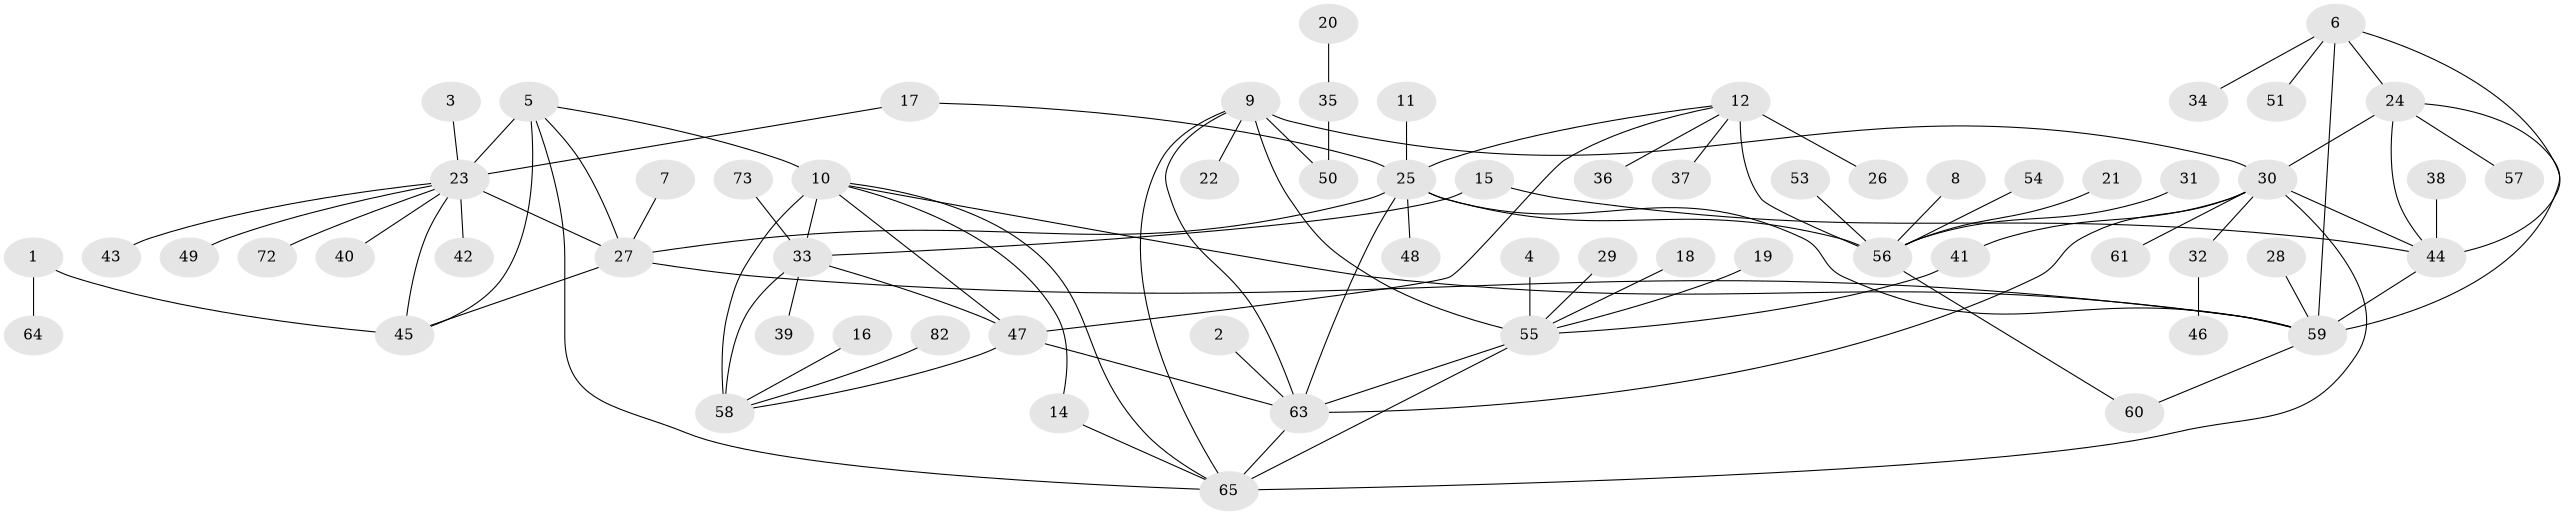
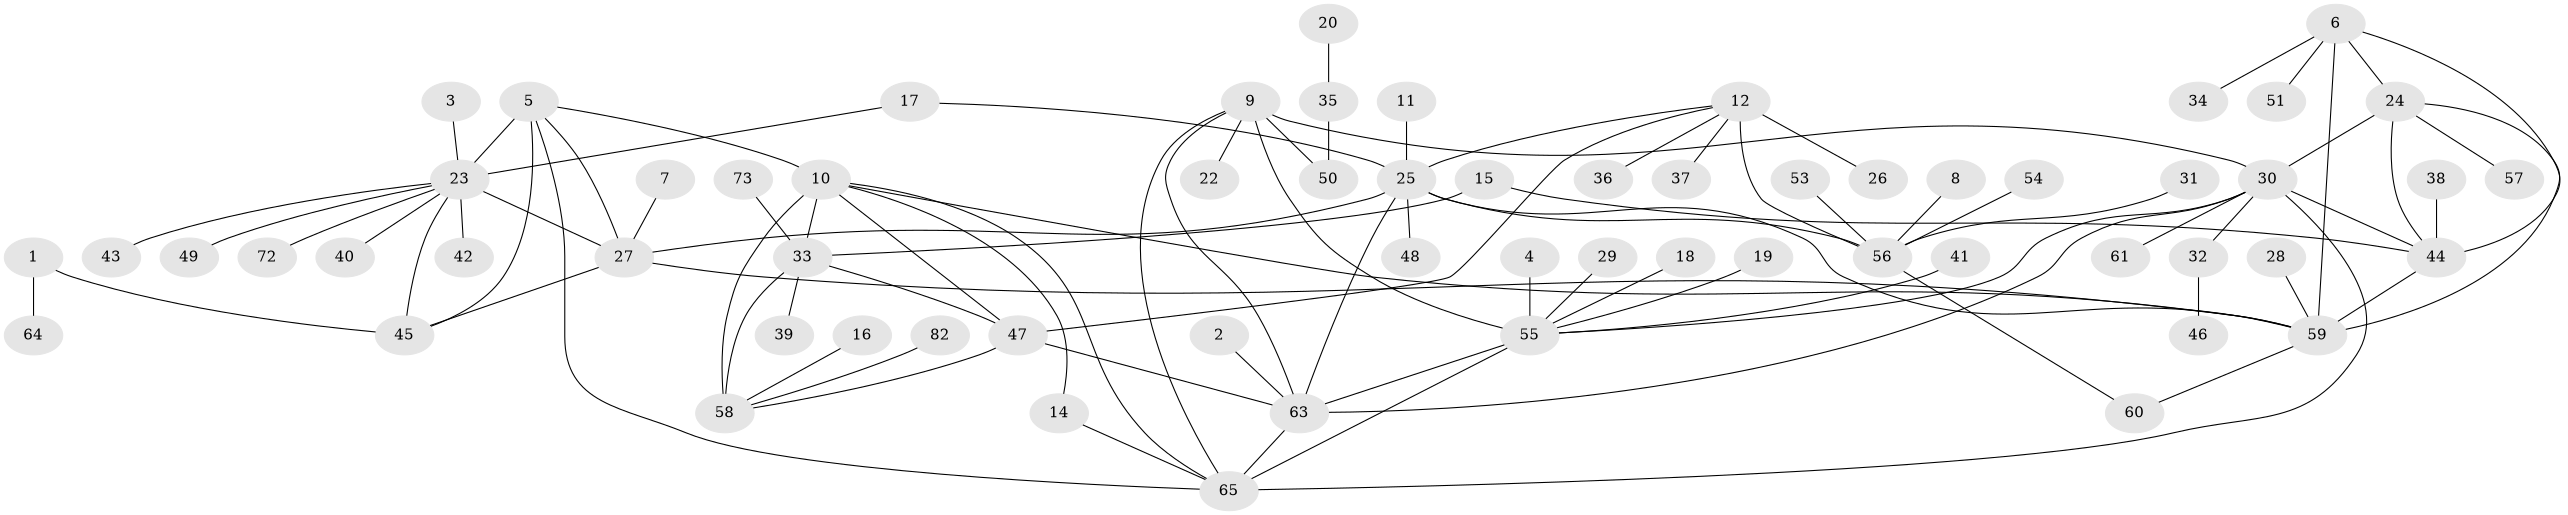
  graph {
    node [color=gray90 style=filled]
    edge [weight=1.0]
    1
    45
    64
    2
    63
    65
    3
    23
    27
    40
    42
    43
    49
    n14 [label=72]
    4
    55
    5
    10
    59
    14
    33
    47
    58
    6
    24
    34
    44
    51
    30
    57
    60
    7
    8
    56
    9
    22
    50
    32
    61
    39
    11
    25
    48
    12
    26
    36
    37
    n48 [label=73]
    15
    16
    17
    18
    19
    20
    35
-   21
    28
    29
    46
    31
    38
    41
    n63 [label=82]
    53
    54
    1 -- 45
    1 -- 64
    2 -- 63
    63 -- 65
    3 -- 23
    23 -- 45 [weight=3.0]
    23 -- 27 [weight=3.0]
    23 -- 40
    23 -- 42
    23 -- 43
    23 -- 49
    23 -- n14
    27 -- 45
    27 -- 59
    4 -- 55
    55 -- 63 [weight=2.0]
    55 -- 65 [weight=2.0]
    5 -- 45
    5 -- 65
    5 -- 23 [weight=3.0]
    5 -- 27
    5 -- 10
    10 -- 65
    10 -- 59
    10 -- 14
    10 -- 33 [weight=2.0]
    10 -- 47 [weight=2.0]
    10 -- 58 [weight=4.0]
    59 -- 60
    14 -- 65
    33 -- 47
    33 -- 58 [weight=2.0]
    33 -- 39
    47 -- 63
    47 -- 58 [weight=2.0]
    6 -- 59 [weight=4.0]
    6 -- 24 [weight=2.0]
    6 -- 34
    6 -- 44 [weight=2.0]
    6 -- 51
    24 -- 59 [weight=2.0]
    24 -- 44
    24 -- 30
    24 -- 57
    44 -- 59 [weight=2.0]
    30 -- 63
    30 -- 65
-   30 -- 41 [weight=2.0]
+   30 -- 55 [weight=2.0]
    30 -- 44
    30 -- 32
    30 -- 61
    7 -- 27
    8 -- 56
    56 -- 60
    9 -- 63
    9 -- 65
    9 -- 55 [weight=2.0]
    9 -- 30
    9 -- 22
    9 -- 50
    32 -- 46
    11 -- 25
    25 -- 63
    25 -- 27
    25 -- 59
    25 -- 56 [weight=2.0]
    25 -- 48
    12 -- 47
    12 -- 56 [weight=6.0]
    12 -- 25 [weight=3.0]
    12 -- 26
    12 -- 36
    12 -- 37
    n48 -- 33
    15 -- 33
    15 -- 44
    16 -- 58
    17 -- 23
    17 -- 25
    18 -- 55
    19 -- 55
    20 -- 35
    35 -- 50
-   21 -- 56
    28 -- 59
    29 -- 55
    31 -- 56
    38 -- 44
    41 -- 55
    n63 -- 58
    53 -- 56
    54 -- 56
  }
